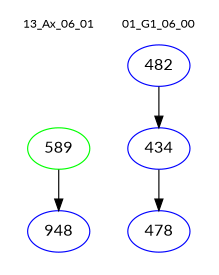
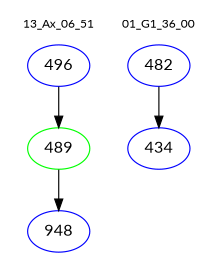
  digraph {
    fontname=Lato
    node [color=blue fontname=Lato]
    edge [color=black fontname=Lato]
-   n2 [color=green label=589]
+   n1 [label=496]
+   n2 [color=green label=489]
    n3 [label=948]
    n4 [label=482]
    n5 [label=434]
-   n6 [label=478]
    subgraph cluster_1 {
      color=white
      fontsize=10
-     label="13_Ax_06_01"
+     label="13_Ax_06_51"
+     n1
      n2
      n3
    }
    subgraph cluster_2 {
      color=white
      fontsize=10
-     label="01_G1_06_00"
+     label="01_G1_36_00"
      n4
      n5
-     n6
    }
+   n1 -> n2
    n2 -> n3
    n4 -> n5
-   n5 -> n6
  }
